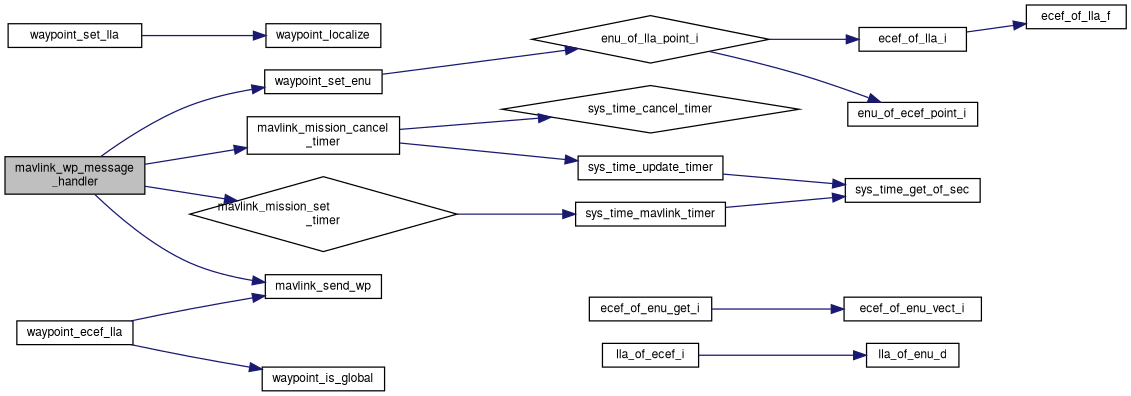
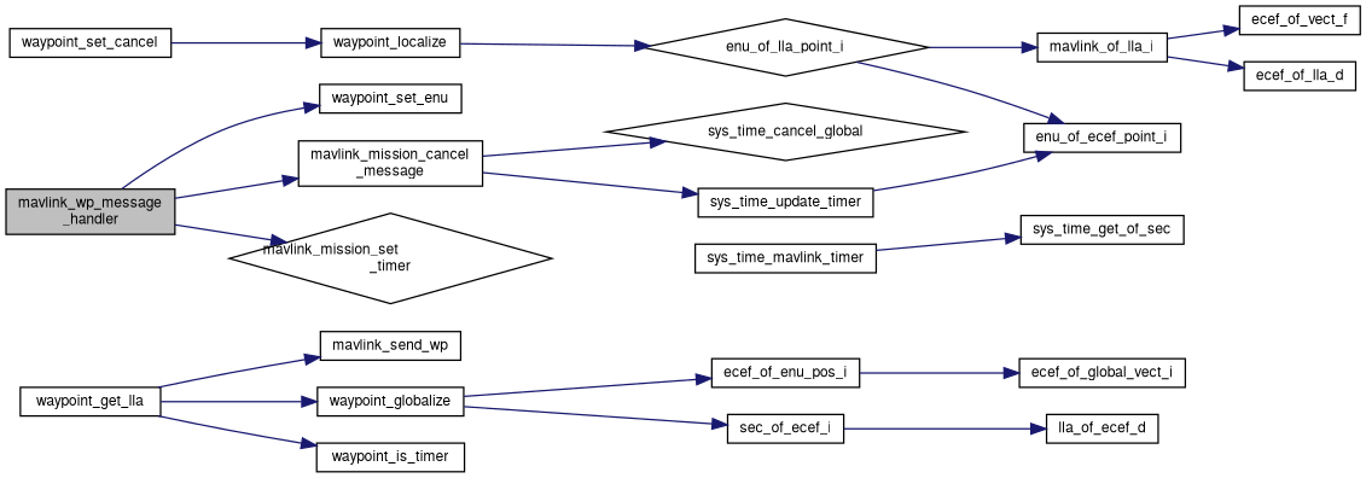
  digraph {
    rankdir=LR
    node [color=black fillcolor=white fontname=FreeSans fontsize=10 shape=box style=filled]
    edge [color=midnightblue fontname=FreeSans fontsize=10 labelfontname=FreeSans labelfontsize=10 style=solid]
    n1 [fillcolor=grey75 fontcolor=black height=0.2 label="mavlink_wp_message\l_handler" width=0.4]
-   n2 [height=0.2 label="mavlink_mission_cancel\l_timer" width=0.4]
+   n2 [height=0.2 label="mavlink_mission_cancel\l_message" width=0.4]
    n3 [height=0.2 label="mavlink_mission_set\l_timer" shape=diamond width=0.4]
    n4 [height=0.2 label=mavlink_send_wp width=0.4]
    n5 [height=0.2 label=waypoint_set_enu width=0.4]
-   n6 [height=0.2 label=sys_time_cancel_timer shape=diamond width=0.4]
+   n6 [height=0.2 label=sys_time_cancel_global shape=diamond width=0.4]
    n7 [height=0.2 label=sys_time_update_timer width=0.4]
    n8 [height=0.2 label=sys_time_mavlink_timer width=0.4]
-   n9 [height=0.2 label=waypoint_set_lla width=0.4]
+   n9 [height=0.2 label=waypoint_set_cancel width=0.4]
    n10 [height=0.2 label=waypoint_localize width=0.4]
    n11 [height=0.2 label=sys_time_get_of_sec width=0.4]
-   n12 [height=0.2 label=waypoint_ecef_lla width=0.4]
-   n14 [height=0.2 label=waypoint_is_global width=0.4]
-   n15 [height=0.2 label=ecef_of_enu_get_i width=0.4]
-   n16 [height=0.2 label=lla_of_ecef_i width=0.4]
-   n17 [height=0.2 label=ecef_of_enu_vect_i width=0.4]
-   n18 [height=0.2 label=lla_of_enu_d width=0.4]
+   n12 [height=0.2 label=waypoint_get_lla width=0.4]
+   n13 [height=0.2 label=waypoint_globalize width=0.4]
+   n14 [height=0.2 label=waypoint_is_timer width=0.4]
+   n15 [height=0.2 label=ecef_of_enu_pos_i width=0.4]
+   n16 [height=0.2 label=sec_of_ecef_i width=0.4]
+   n17 [height=0.2 label=ecef_of_global_vect_i width=0.4]
+   n18 [height=0.2 label=lla_of_ecef_d width=0.4]
    n19 [height=0.2 label=enu_of_lla_point_i shape=diamond width=0.4]
-   n20 [height=0.2 label=ecef_of_lla_i width=0.4]
+   n20 [height=0.2 label=mavlink_of_lla_i width=0.4]
    n21 [height=0.2 label=enu_of_ecef_point_i width=0.4]
-   n22 [height=0.2 label=ecef_of_lla_f width=0.4]
+   n22 [height=0.2 label=ecef_of_vect_f width=0.4]
+   n23 [height=0.2 label=ecef_of_lla_d width=0.4]
    n1 -> n2
    n1 -> n3
-   n1 -> n4
    n1 -> n5
    n2 -> n6
    n2 -> n7
-   n3 -> n8
-   n7 -> n11
+   n7 -> n21
    n8 -> n11
    n9 -> n10
-   n5 -> n19
+   n10 -> n19
    n12 -> n4
+   n12 -> n13
    n12 -> n14
+   n13 -> n15
+   n13 -> n16
    n15 -> n17
    n16 -> n18
    n19 -> n20
    n19 -> n21
    n20 -> n22
+   n20 -> n23
  }
